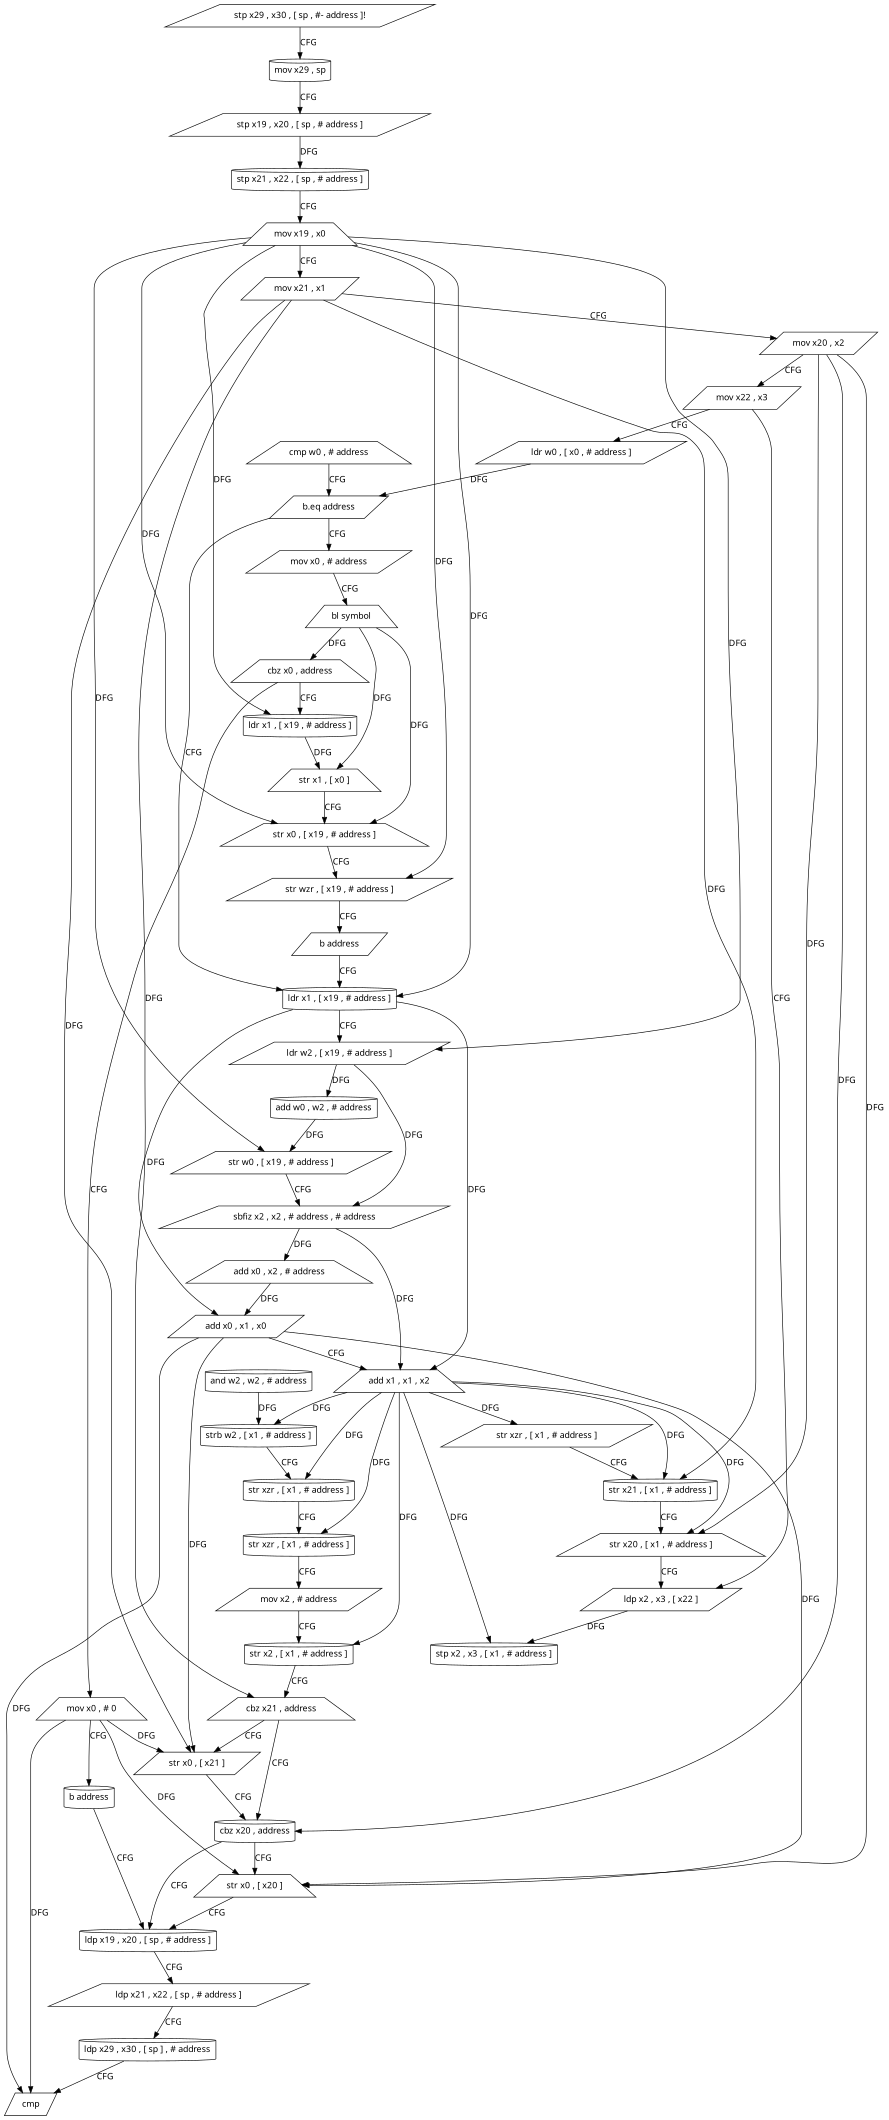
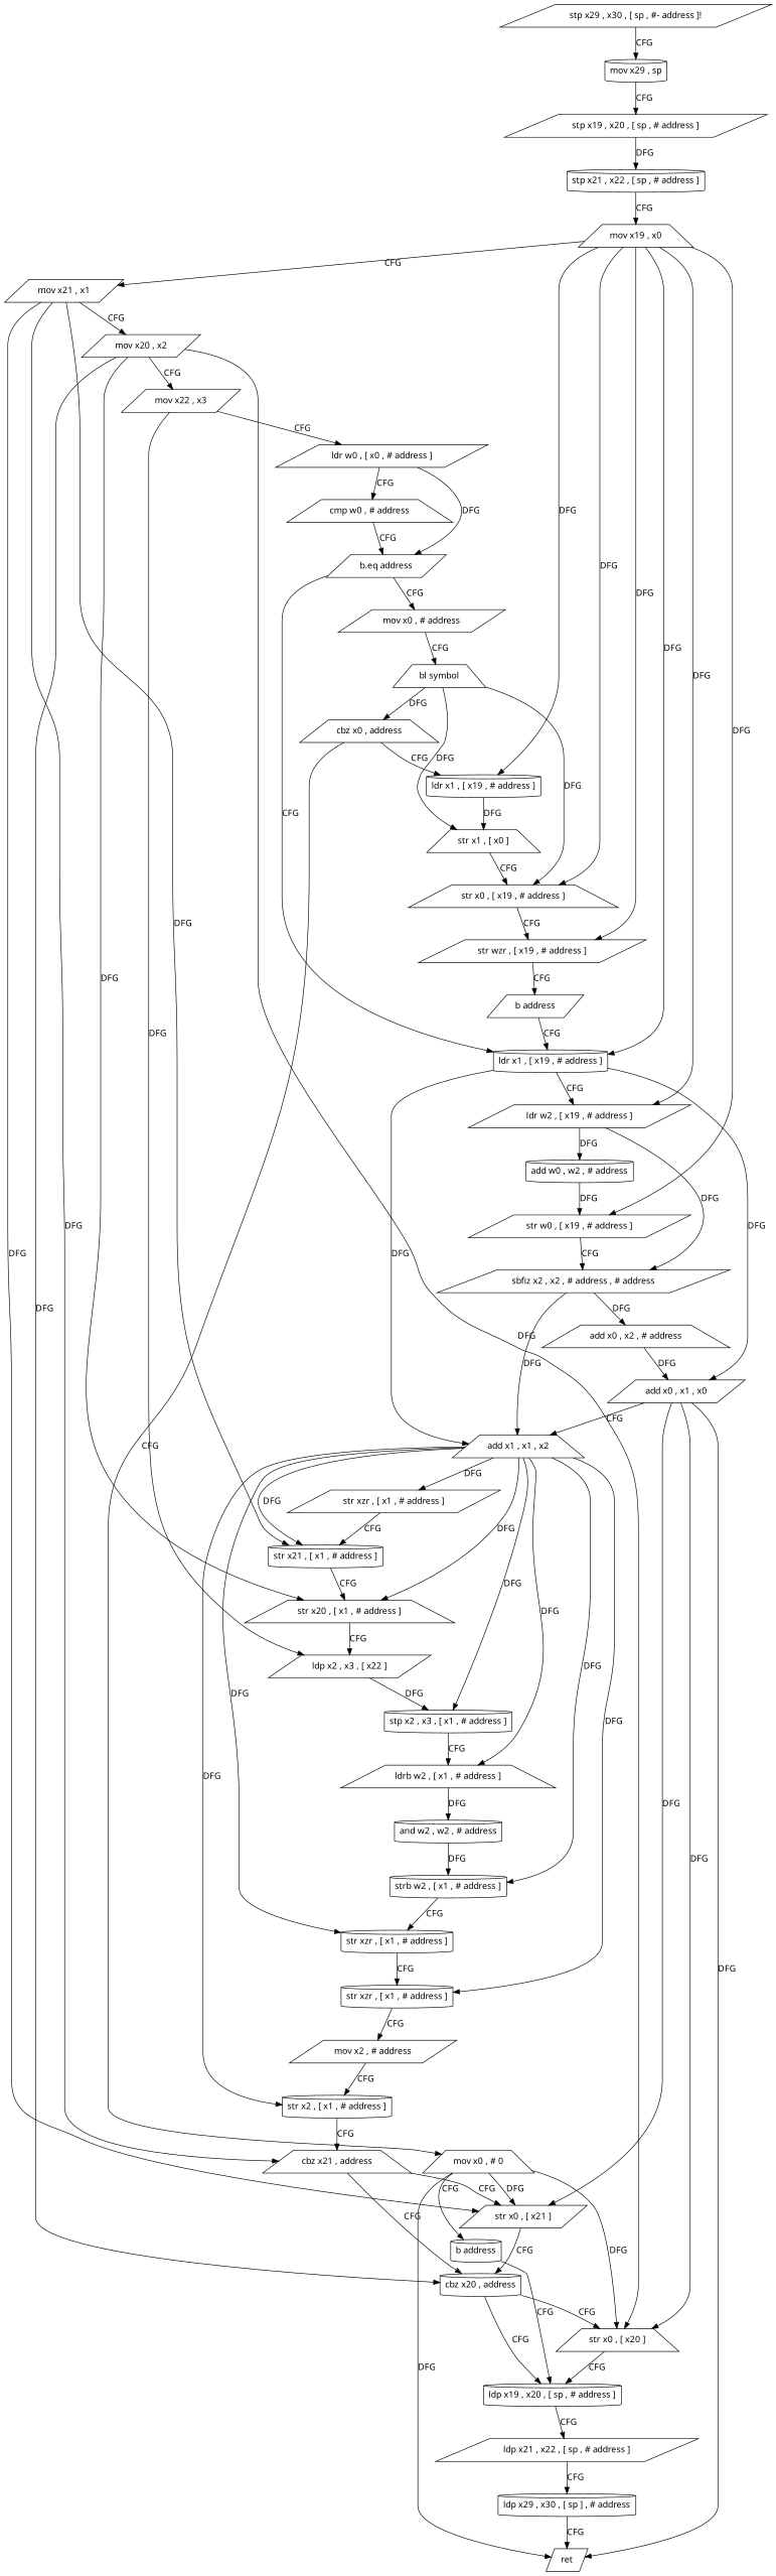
  digraph {
    fontname="Noto Sans"
    node [fontname="Noto Sans" shape=parallelogram]
    edge [fontname="Noto Sans"]
    n1 [label="stp x29 , x30 , [ sp , #- address ]!"]
    n2 [label="mov x29 , sp" shape=cylinder]
    n3 [label="stp x19 , x20 , [ sp , # address ]"]
    n4 [label="stp x21 , x22 , [ sp , # address ]" shape=cylinder]
    n5 [label="mov x19 , x0" shape=trapezium]
    n6 [label="mov x21 , x1"]
    n7 [label="ldr x1 , [ x19 , # address ]" shape=cylinder]
    n8 [label="ldr x1 , [ x19 , # address ]" shape=cylinder]
    n9 [label="ldr w2 , [ x19 , # address ]"]
    n10 [label="str w0 , [ x19 , # address ]"]
    n11 [label="str x0 , [ x19 , # address ]" shape=trapezium]
    n12 [label="str wzr , [ x19 , # address ]"]
    n13 [label="mov x20 , x2"]
    n14 [label="str x21 , [ x1 , # address ]" shape=cylinder]
    n15 [label="cbz x21 , address" shape=trapezium]
    n16 [label="str x0 , [ x21 ]"]
    n17 [label="add x0 , x1 , x0"]
    n18 [label="add x1 , x1 , x2" shape=trapezium]
    n19 [label="str x1 , [ x0 ]" shape=trapezium]
    n20 [label="add w0 , w2 , # address" shape=cylinder]
    n21 [label="sbfiz x2 , x2 , # address , # address"]
    n22 [label="b address"]
    n23 [label="mov x22 , x3"]
    n24 [label="str x20 , [ x1 , # address ]" shape=trapezium]
    n25 [label="cbz x20 , address" shape=cylinder]
    n26 [label="str x0 , [ x20 ]" shape=trapezium]
    n27 [label="ldr w0 , [ x0 , # address ]"]
    n28 [label="ldp x2 , x3 , [ x22 ]"]
    n29 [label="ldp x19 , x20 , [ sp , # address ]" shape=cylinder]
    n30 [label="cmp w0 , # address" shape=trapezium]
    n31 [label="b.eq address"]
    n32 [label="stp x2 , x3 , [ x1 , # address ]" shape=cylinder]
    n33 [label="mov x0 , # address"]
    n34 [label="bl symbol" shape=trapezium]
    n35 [label="cbz x0 , address" shape=trapezium]
-   n36 [label=cmp]
+   n36 [label=ret]
    n37 [label="str xzr , [ x1 , # address ]"]
+   n38 [label="ldrb w2 , [ x1 , # address ]" shape=trapezium]
    n39 [label="strb w2 , [ x1 , # address ]" shape=cylinder]
    n40 [label="str xzr , [ x1 , # address ]" shape=cylinder]
    n41 [label="str xzr , [ x1 , # address ]" shape=cylinder]
    n42 [label="str x2 , [ x1 , # address ]" shape=cylinder]
    n43 [label="mov x0 , # 0" shape=trapezium]
    n44 [label="b address" shape=cylinder]
    n45 [label="add x0 , x2 , # address" shape=trapezium]
    n46 [label="and w2 , w2 , # address" shape=cylinder]
    n47 [label="mov x2 , # address"]
    n48 [label="ldp x21 , x22 , [ sp , # address ]"]
    n49 [label="ldp x29 , x30 , [ sp ] , # address" shape=cylinder]
    n1 -> n2 [label=CFG]
    n2 -> n3 [label=CFG]
    n3 -> n4 [label=DFG]
    n4 -> n5 [label=CFG]
    n5 -> n6 [label=CFG]
    n5 -> n7 [label=DFG]
    n5 -> n8 [label=DFG]
    n5 -> n9 [label=DFG]
    n5 -> n10 [label=DFG]
    n5 -> n11 [label=DFG]
    n5 -> n12 [label=DFG]
    n6 -> n13 [label=CFG]
    n6 -> n14 [label=DFG]
    n6 -> n15 [label=DFG]
    n6 -> n16 [label=DFG]
    n7 -> n9 [label=CFG]
    n7 -> n17 [label=DFG]
    n7 -> n18 [label=DFG]
    n8 -> n19 [label=DFG]
    n9 -> n20 [label=DFG]
    n9 -> n21 [label=DFG]
    n10 -> n21 [label=CFG]
    n11 -> n12 [label=CFG]
    n12 -> n22 [label=CFG]
    n13 -> n23 [label=CFG]
    n13 -> n24 [label=DFG]
    n13 -> n25 [label=DFG]
    n13 -> n26 [label=DFG]
    n14 -> n24 [label=CFG]
    n15 -> n16 [label=CFG]
    n15 -> n25 [label=CFG]
    n16 -> n25 [label=CFG]
    n17 -> n16 [label=DFG]
    n17 -> n18 [label=CFG]
    n17 -> n26 [label=DFG]
    n17 -> n36 [label=DFG]
    n18 -> n14 [label=DFG]
    n18 -> n24 [label=DFG]
    n18 -> n32 [label=DFG]
    n18 -> n37 [label=DFG]
+   n18 -> n38 [label=DFG]
    n18 -> n39 [label=DFG]
    n18 -> n40 [label=DFG]
    n18 -> n41 [label=DFG]
    n18 -> n42 [label=DFG]
    n19 -> n11 [label=CFG]
    n20 -> n10 [label=DFG]
    n21 -> n18 [label=DFG]
    n21 -> n45 [label=DFG]
    n22 -> n7 [label=CFG]
    n23 -> n27 [label=CFG]
-   n23 -> n28 [label=CFG]
+   n23 -> n28 [label=DFG]
    n24 -> n28 [label=CFG]
    n25 -> n26 [label=CFG]
    n25 -> n29 [label=CFG]
    n26 -> n29 [label=CFG]
+   n27 -> n30 [label=CFG]
    n27 -> n31 [label=DFG]
    n28 -> n32 [label=DFG]
    n29 -> n48 [label=CFG]
    n30 -> n31 [label=CFG]
    n31 -> n7 [label=CFG]
    n31 -> n33 [label=CFG]
+   n32 -> n38 [label=CFG]
    n33 -> n34 [label=CFG]
    n34 -> n11 [label=DFG]
    n34 -> n19 [label=DFG]
    n34 -> n35 [label=DFG]
    n35 -> n8 [label=CFG]
    n35 -> n43 [label=CFG]
    n37 -> n14 [label=CFG]
+   n38 -> n46 [label=DFG]
    n39 -> n40 [label=CFG]
    n40 -> n41 [label=CFG]
    n41 -> n47 [label=CFG]
    n42 -> n15 [label=CFG]
    n43 -> n16 [label=DFG]
    n43 -> n26 [label=DFG]
    n43 -> n36 [label=DFG]
    n43 -> n44 [label=CFG]
    n44 -> n29 [label=CFG]
    n45 -> n17 [label=DFG]
    n46 -> n39 [label=DFG]
    n47 -> n42 [label=CFG]
    n48 -> n49 [label=CFG]
    n49 -> n36 [label=CFG]
  }
